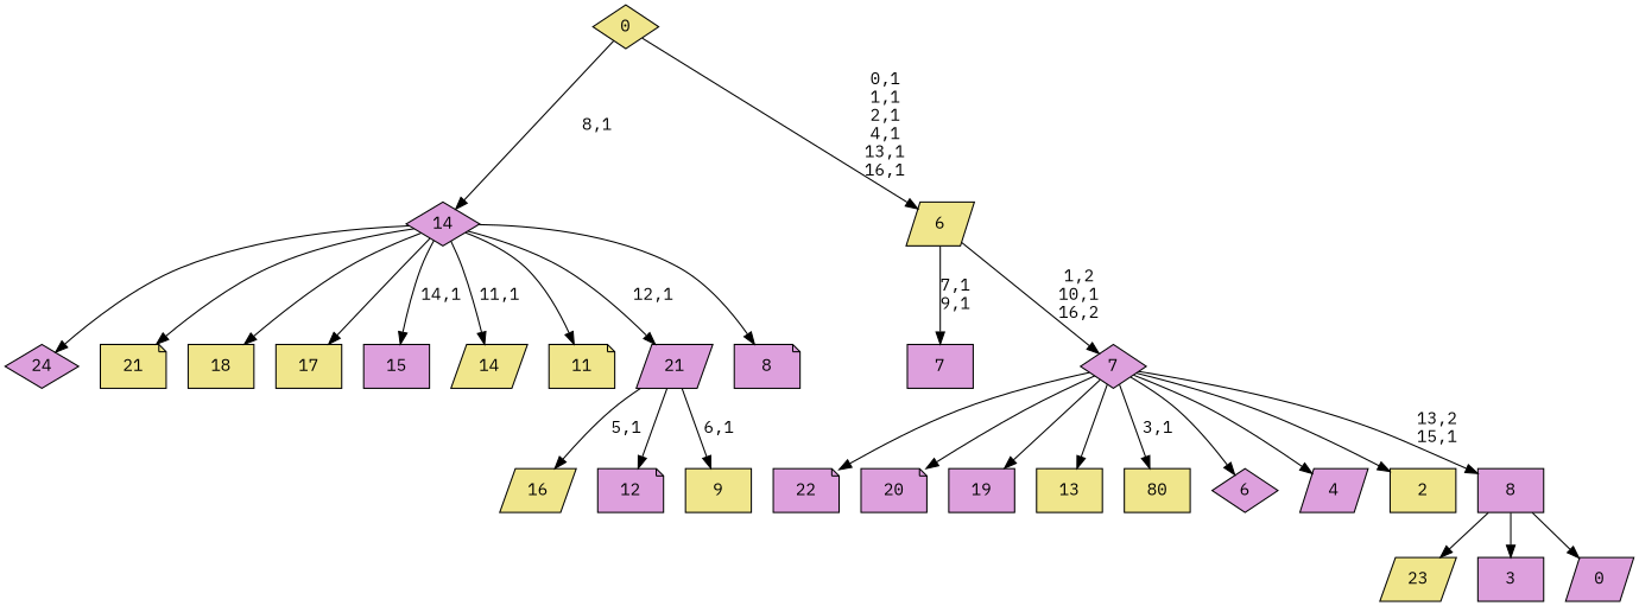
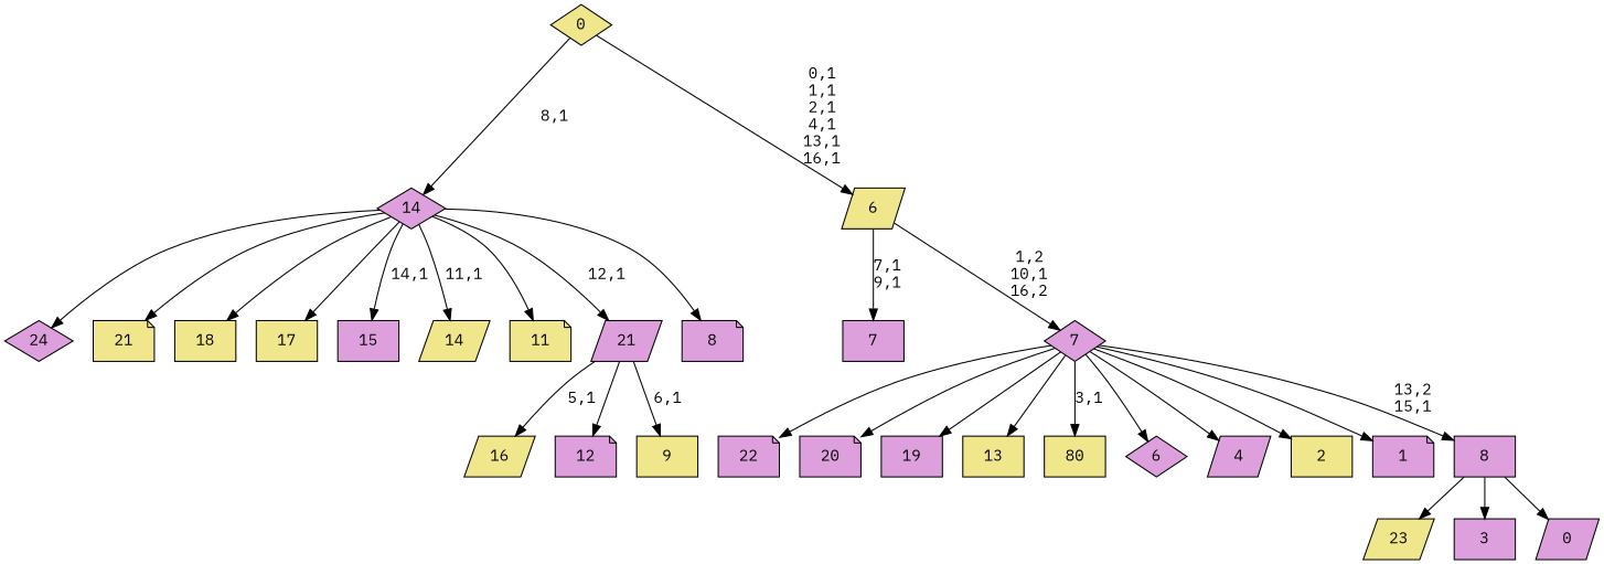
  digraph {
    fontname="IBM Plex Mono"
    node [fillcolor=plum fontname="IBM Plex Mono" shape=box style=filled]
    edge [fontname="IBM Plex Mono"]
    n1 [label=24 shape=diamond]
    n2 [fillcolor=khaki label=23 shape=parallelogram]
    n3 [label=22 shape=note]
    n4 [fillcolor=khaki label=21 shape=note]
    n5 [label=20 shape=note]
    n6 [label=19]
    n7 [fillcolor=khaki label=18]
    n8 [fillcolor=khaki label=17]
    n9 [fillcolor=khaki label=16 shape=parallelogram]
    n10 [label=15]
    n11 [fillcolor=khaki label=14 shape=parallelogram]
    n12 [fillcolor=khaki label=13]
    n13 [label=12 shape=note]
    n14 [fillcolor=khaki label=11 shape=note]
    n15 [fillcolor=khaki label=80]
    n16 [fillcolor=khaki label=9]
    21 [shape=parallelogram]
    n18 [label=8 shape=note]
    n19 [label=7]
    n20 [label=6 shape=diamond]
    14 [shape=diamond]
    n22 [label=4 shape=parallelogram]
    n23 [label=3]
    n24 [fillcolor=khaki label=2]
+   n25 [label=1 shape=note]
    n26 [label=0 shape=parallelogram]
    8
    7 [shape=diamond]
    6 [fillcolor=khaki shape=parallelogram]
    0 [fillcolor=khaki shape=diamond]
    21 -> n9 [label="5,1"]
    21 -> n13
    21 -> n16 [label="6,1"]
    14 -> n1
    14 -> n4
    14 -> n7
    14 -> n8
    14 -> n10 [label="14,1"]
    14 -> n11 [label="11,1"]
    14 -> n14
    14 -> 21 [label="12,1"]
    14 -> n18
    8 -> n2
    8 -> n23
    8 -> n26
    7 -> n3
    7 -> n5
    7 -> n6
    7 -> n12
    7 -> n15 [label="3,1"]
    7 -> n20
    7 -> n22
    7 -> n24
+   7 -> n25
    7 -> 8 [label="13,2\n15,1"]
    6 -> n19 [label="7,1\n9,1"]
    6 -> 7 [label="1,2\n10,1\n16,2"]
    0 -> 14 [label="8,1"]
    0 -> 6 [label="0,1\n1,1\n2,1\n4,1\n13,1\n16,1"]
  }
